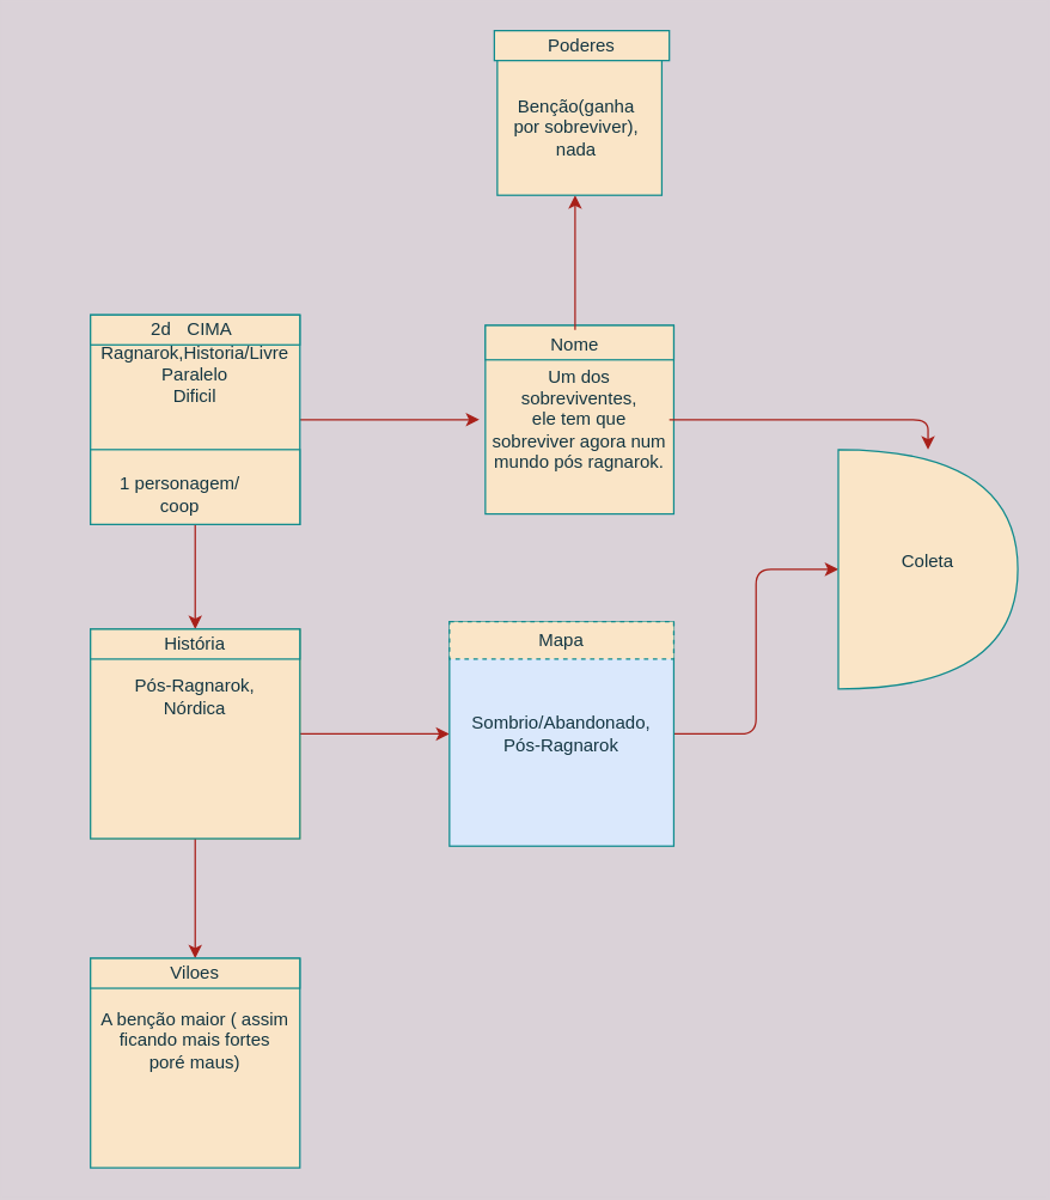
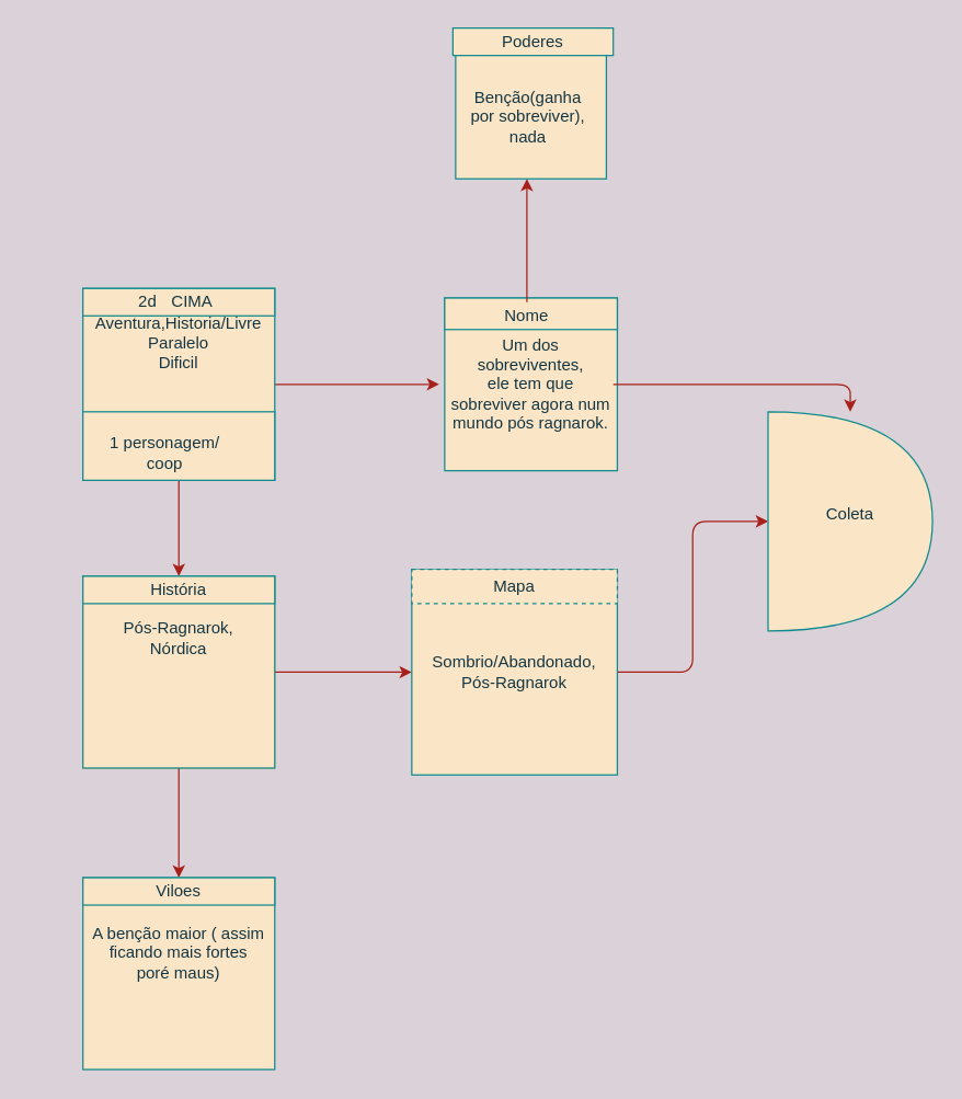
  <mxCell id="0" />
  <mxCell id="1" parent="0" />
  <mxCell id="2" style="edgeStyle=orthogonalEdgeStyle;curved=0;rounded=1;sketch=0;orthogonalLoop=1;jettySize=auto;html=1;exitX=1;exitY=0.5;exitDx=0;exitDy=0;strokeColor=#A8201A;fillColor=#FAE5C7;fontColor=#143642;" edge="1" parent="1" source="3"><mxGeometry relative="1" as="geometry"><mxPoint x="320" y="280" as="targetPoint" /></mxGeometry></mxCell>
  <mxCell id="3" value="" style="rounded=0;whiteSpace=wrap;html=1;fillColor=#FAE5C7;strokeColor=#0F8B8D;fontColor=#143642;" vertex="1" parent="1"><mxGeometry x="60" y="210" width="140" height="140" as="geometry" /></mxCell>
  <mxCell id="4" value="" style="rounded=0;whiteSpace=wrap;html=1;fillColor=#FAE5C7;strokeColor=#0F8B8D;fontColor=#143642;" vertex="1" parent="1"><mxGeometry x="60" y="210" width="140" height="20" as="geometry" /></mxCell>
  <mxCell id="5" value="2d" style="text;html=1;strokeColor=none;fillColor=none;align=center;verticalAlign=middle;whiteSpace=wrap;rounded=0;fontColor=#143642;" vertex="1" parent="1"><mxGeometry x="95" y="210" width="25" height="20" as="geometry" /></mxCell>
  <mxCell id="6" value="CIMA" style="text;html=1;strokeColor=none;fillColor=none;align=center;verticalAlign=middle;whiteSpace=wrap;rounded=0;fontColor=#143642;" vertex="1" parent="1"><mxGeometry x="120" y="210" width="40" height="20" as="geometry" /></mxCell>
  <mxCell id="7" style="edgeStyle=orthogonalEdgeStyle;curved=0;rounded=1;sketch=0;orthogonalLoop=1;jettySize=auto;html=1;strokeColor=#A8201A;fillColor=#FAE5C7;fontColor=#143642;" edge="1" parent="1" source="8" target="15"><mxGeometry relative="1" as="geometry"><mxPoint x="130" y="450" as="targetPoint" /></mxGeometry></mxCell>
  <mxCell id="8" value="" style="rounded=0;whiteSpace=wrap;html=1;fillColor=#FAE5C7;strokeColor=#0F8B8D;fontColor=#143642;" vertex="1" parent="1"><mxGeometry x="60" y="300" width="140" height="50" as="geometry" /></mxCell>
- <mxCell id="9" value="Ragnarok,Historia/Livre&lt;br&gt;Paralelo&lt;br&gt;Dificil" style="text;html=1;strokeColor=none;fillColor=none;align=center;verticalAlign=middle;whiteSpace=wrap;rounded=0;fontColor=#143642;" vertex="1" parent="1"><mxGeometry x="20" y="240" width="220" height="20" as="geometry" /></mxCell>
+ <mxCell id="9" value="Aventura,Historia/Livre&lt;br&gt;Paralelo&lt;br&gt;Dificil" style="text;html=1;strokeColor=none;fillColor=none;align=center;verticalAlign=middle;whiteSpace=wrap;rounded=0;fontColor=#143642;" vertex="1" parent="1"><mxGeometry x="20" y="240" width="220" height="20" as="geometry" /></mxCell>
  <mxCell id="10" value="1 personagem/&lt;br&gt;coop" style="text;html=1;strokeColor=none;fillColor=none;align=center;verticalAlign=middle;whiteSpace=wrap;rounded=0;fontColor=#143642;" vertex="1" parent="1"><mxGeometry x="70" y="320" width="100" height="20" as="geometry" /></mxCell>
  <mxCell id="11" value="" style="whiteSpace=wrap;html=1;aspect=fixed;rounded=0;sketch=0;strokeColor=#0F8B8D;fillColor=#FAE5C7;fontColor=#143642;" vertex="1" parent="1"><mxGeometry x="324" y="217" width="126" height="126" as="geometry" /></mxCell>
  <mxCell id="12" value="" style="rounded=0;whiteSpace=wrap;html=1;sketch=0;strokeColor=#0F8B8D;fillColor=#FAE5C7;fontColor=#143642;" vertex="1" parent="1"><mxGeometry x="324" y="217" width="126" height="23" as="geometry" /></mxCell>
  <mxCell id="13" style="edgeStyle=orthogonalEdgeStyle;curved=0;rounded=1;sketch=0;orthogonalLoop=1;jettySize=auto;html=1;strokeColor=#A8201A;fillColor=#FAE5C7;fontColor=#143642;" edge="1" parent="1" source="14"><mxGeometry relative="1" as="geometry"><mxPoint x="384" y="130" as="targetPoint" /></mxGeometry></mxCell>
  <mxCell id="14" value="Nome" style="text;html=1;strokeColor=none;fillColor=none;align=center;verticalAlign=middle;whiteSpace=wrap;rounded=0;sketch=0;fontColor=#143642;" vertex="1" parent="1"><mxGeometry x="364" y="220" width="40" height="20" as="geometry" /></mxCell>
  <mxCell id="15" value="" style="whiteSpace=wrap;html=1;aspect=fixed;fillColor=#fff2cc;strokeColor=#d6b656;" vertex="1" parent="1"><mxGeometry x="60" y="420" width="140" height="140" as="geometry" /></mxCell>
  <mxCell id="16" style="edgeStyle=orthogonalEdgeStyle;curved=0;rounded=1;sketch=0;orthogonalLoop=1;jettySize=auto;html=1;strokeColor=#A8201A;fillColor=#FAE5C7;fontColor=#143642;" edge="1" parent="1" source="18"><mxGeometry relative="1" as="geometry"><mxPoint x="300" y="490" as="targetPoint" /></mxGeometry></mxCell>
  <mxCell id="17" style="edgeStyle=orthogonalEdgeStyle;curved=0;rounded=1;sketch=0;orthogonalLoop=1;jettySize=auto;html=1;strokeColor=#A8201A;fillColor=#FAE5C7;fontColor=#143642;" edge="1" parent="1" source="18"><mxGeometry relative="1" as="geometry"><mxPoint x="130" y="640" as="targetPoint" /></mxGeometry></mxCell>
  <mxCell id="18" value="" style="rounded=0;whiteSpace=wrap;html=1;sketch=0;strokeColor=#0F8B8D;fillColor=#FAE5C7;fontColor=#143642;" vertex="1" parent="1"><mxGeometry x="60" y="420" width="140" height="140" as="geometry" /></mxCell>
  <mxCell id="19" value="" style="rounded=0;whiteSpace=wrap;html=1;sketch=0;strokeColor=#0F8B8D;fillColor=#FAE5C7;fontColor=#143642;" vertex="1" parent="1"><mxGeometry x="60" y="420" width="140" height="20" as="geometry" /></mxCell>
  <mxCell id="20" value="História" style="text;html=1;strokeColor=none;fillColor=none;align=center;verticalAlign=middle;whiteSpace=wrap;rounded=0;sketch=0;fontColor=#143642;" vertex="1" parent="1"><mxGeometry x="110" y="420" width="40" height="20" as="geometry" /></mxCell>
  <mxCell id="21" value="Pós-Ragnarok,&lt;br&gt;Nórdica" style="text;html=1;strokeColor=none;fillColor=none;align=center;verticalAlign=middle;whiteSpace=wrap;rounded=0;sketch=0;fontColor=#143642;" vertex="1" parent="1"><mxGeometry x="60" y="450" width="140" height="30" as="geometry" /></mxCell>
  <mxCell id="22" style="edgeStyle=orthogonalEdgeStyle;curved=0;rounded=1;sketch=0;orthogonalLoop=1;jettySize=auto;html=1;exitX=1;exitY=0.5;exitDx=0;exitDy=0;strokeColor=#A8201A;fillColor=#FAE5C7;fontColor=#143642;" edge="1" parent="1" source="23" target="27"><mxGeometry relative="1" as="geometry" /></mxCell>
- <mxCell id="23" value="Sombrio/Abandonado,&lt;br&gt;Pós-Ragnarok" style="whiteSpace=wrap;html=1;aspect=fixed;rounded=0;sketch=0;strokeColor=#0F8B8D;fillColor=#dae8fc;fontColor=#143642;" vertex="1" parent="1"><mxGeometry x="300" y="415" width="150" height="150" as="geometry" /></mxCell>
+ <mxCell id="23" value="Sombrio/Abandonado,&lt;br&gt;Pós-Ragnarok" style="whiteSpace=wrap;html=1;aspect=fixed;rounded=0;sketch=0;strokeColor=#0F8B8D;fillColor=#FAE5C7;fontColor=#143642;" vertex="1" parent="1"><mxGeometry x="300" y="415" width="150" height="150" as="geometry" /></mxCell>
  <mxCell id="24" value="Mapa" style="rounded=0;whiteSpace=wrap;html=1;sketch=0;strokeColor=#0F8B8D;fillColor=#FAE5C7;fontColor=#143642;dashed=1;" vertex="1" parent="1"><mxGeometry x="300" y="415" width="150" height="25" as="geometry" /></mxCell>
  <mxCell id="25" style="edgeStyle=orthogonalEdgeStyle;curved=0;rounded=1;sketch=0;orthogonalLoop=1;jettySize=auto;html=1;strokeColor=#A8201A;fillColor=#FAE5C7;fontColor=#143642;" edge="1" parent="1" source="26" target="27"><mxGeometry relative="1" as="geometry" /></mxCell>
  <mxCell id="26" value="Um dos sobreviventes,&lt;br&gt;ele tem que sobreviver agora num mundo pós ragnarok." style="text;html=1;strokeColor=none;fillColor=none;align=center;verticalAlign=middle;whiteSpace=wrap;rounded=0;sketch=0;fontColor=#143642;" vertex="1" parent="1"><mxGeometry x="327" y="270" width="120" height="20" as="geometry" /></mxCell>
  <mxCell id="27" value="" style="shape=or;whiteSpace=wrap;html=1;rounded=0;sketch=0;strokeColor=#0F8B8D;fillColor=#FAE5C7;fontColor=#143642;" vertex="1" parent="1"><mxGeometry x="560" y="300" width="120" height="160" as="geometry" /></mxCell>
  <mxCell id="28" value="Coleta" style="text;html=1;strokeColor=none;fillColor=none;align=center;verticalAlign=middle;whiteSpace=wrap;rounded=0;sketch=0;fontColor=#143642;" vertex="1" parent="1"><mxGeometry x="560" y="335" width="120" height="80" as="geometry" /></mxCell>
  <mxCell id="29" value="" style="whiteSpace=wrap;html=1;aspect=fixed;rounded=0;sketch=0;strokeColor=#0F8B8D;fillColor=#FAE5C7;fontColor=#143642;" vertex="1" parent="1"><mxGeometry x="332" y="20" width="110" height="110" as="geometry" /></mxCell>
  <mxCell id="30" value="Poderes" style="rounded=0;whiteSpace=wrap;html=1;sketch=0;strokeColor=#0F8B8D;fillColor=#FAE5C7;fontColor=#143642;" vertex="1" parent="1"><mxGeometry x="330" y="20" width="117" height="20" as="geometry" /></mxCell>
  <mxCell id="31" value="Benção(ganha por sobreviver), nada" style="text;html=1;strokeColor=none;fillColor=none;align=center;verticalAlign=middle;whiteSpace=wrap;rounded=0;sketch=0;fontColor=#143642;" vertex="1" parent="1"><mxGeometry x="340" y="50" width="90" height="70" as="geometry" /></mxCell>
  <mxCell id="32" value="" style="rounded=0;whiteSpace=wrap;html=1;sketch=0;strokeColor=#0F8B8D;fillColor=#FAE5C7;fontColor=#143642;" vertex="1" parent="1"><mxGeometry x="60" y="640" width="140" height="140" as="geometry" /></mxCell>
  <mxCell id="33" value="Viloes" style="rounded=0;whiteSpace=wrap;html=1;sketch=0;strokeColor=#0F8B8D;fillColor=#FAE5C7;fontColor=#143642;" vertex="1" parent="1"><mxGeometry x="60" y="640" width="140" height="20" as="geometry" /></mxCell>
  <mxCell id="34" value="A benção maior ( assim ficando mais fortes poré maus)" style="text;html=1;strokeColor=none;fillColor=none;align=center;verticalAlign=middle;whiteSpace=wrap;rounded=0;sketch=0;fontColor=#143642;" vertex="1" parent="1"><mxGeometry x="65" y="650" width="130" height="90" as="geometry" /></mxCell>
